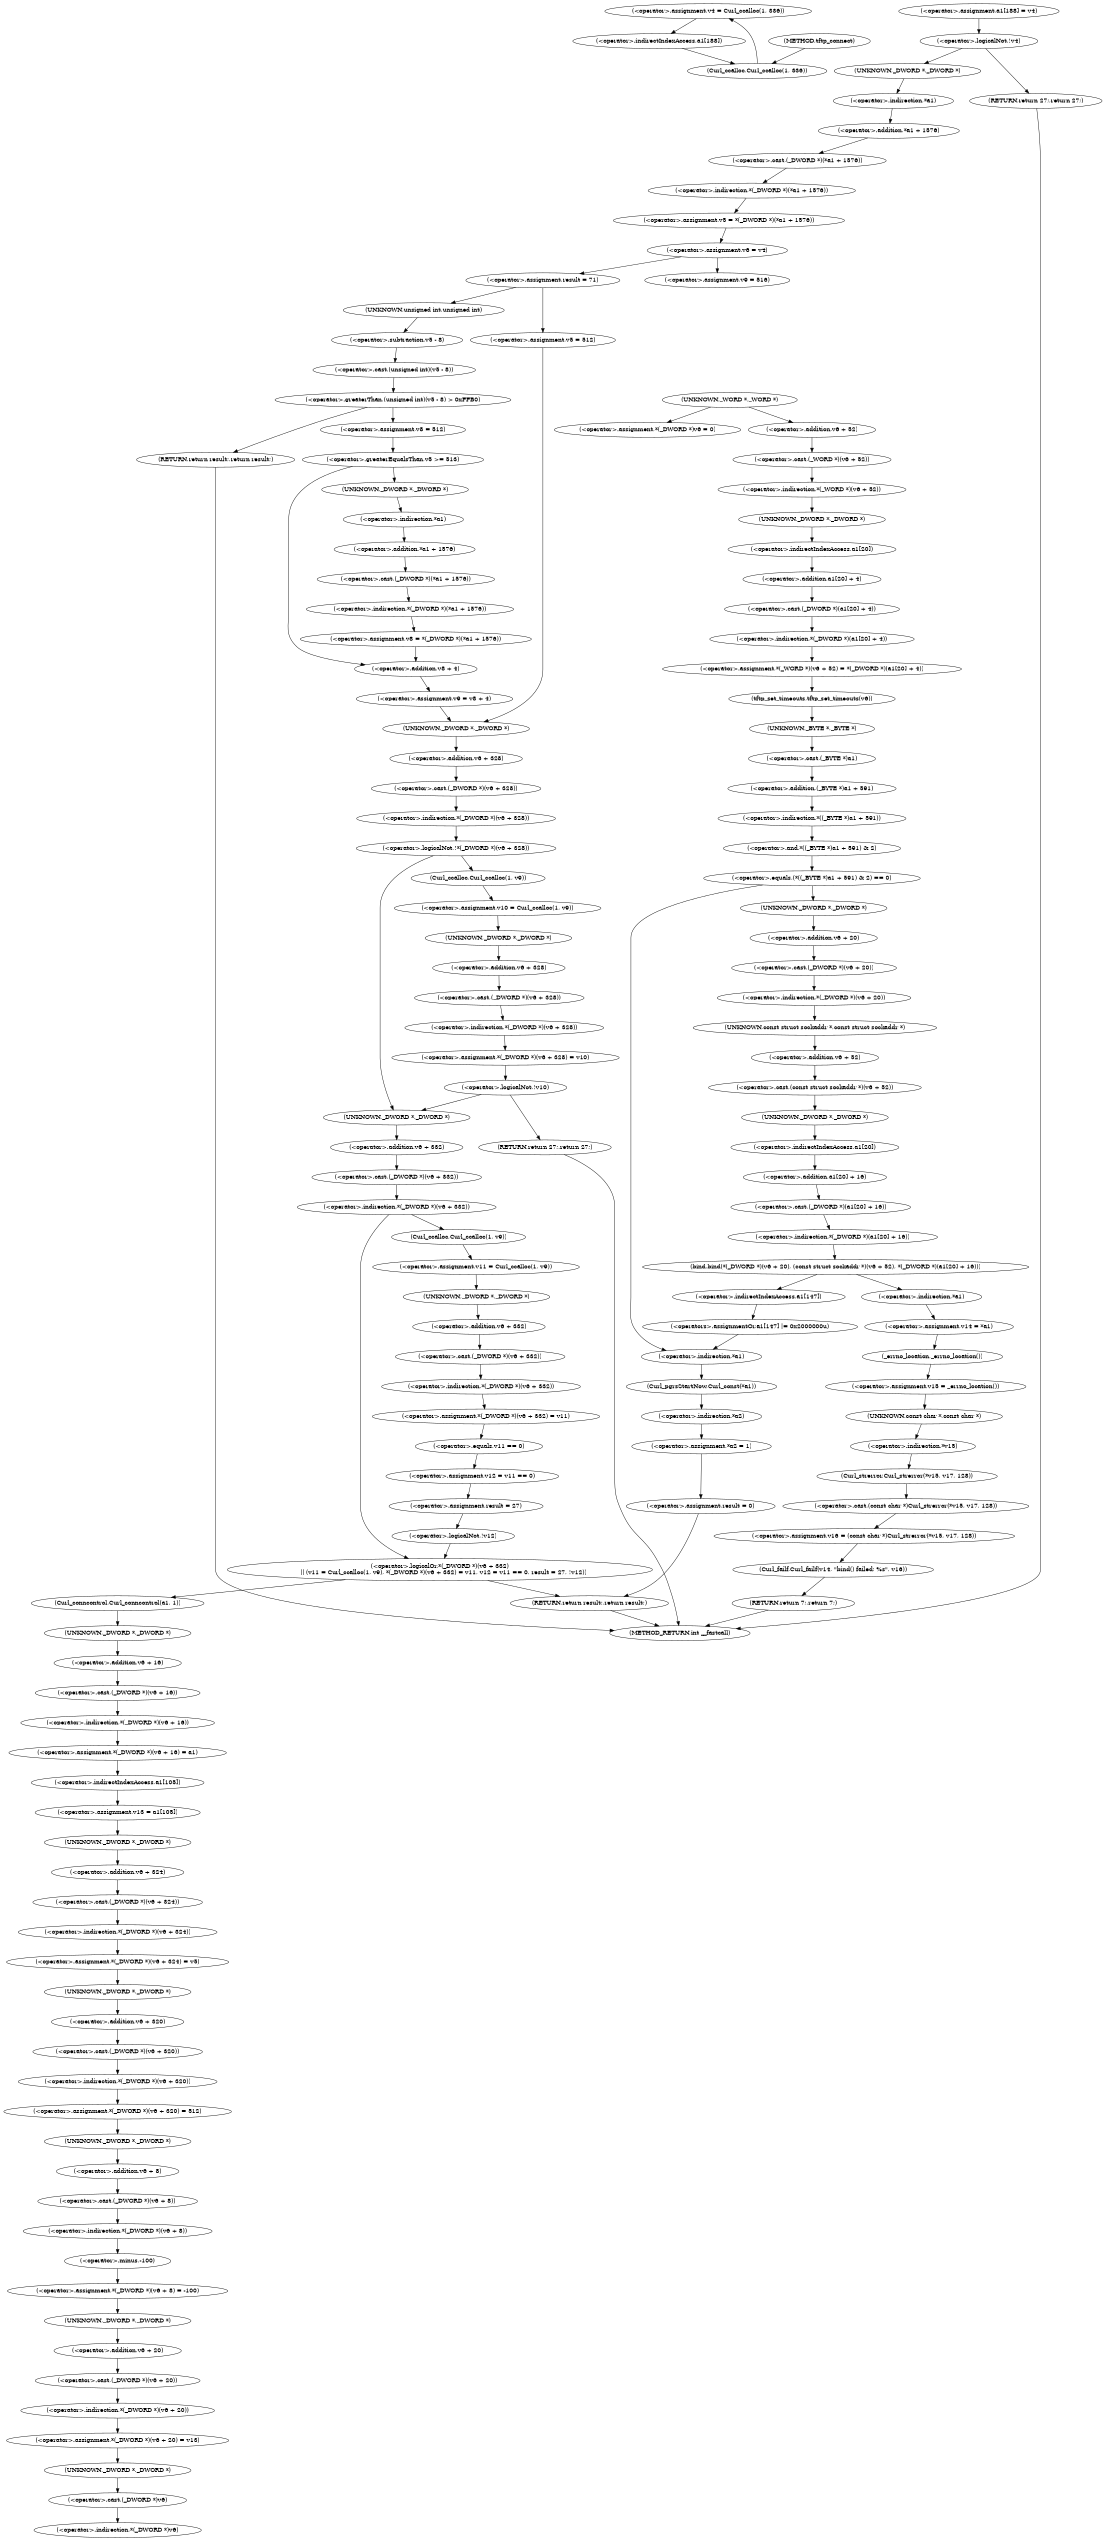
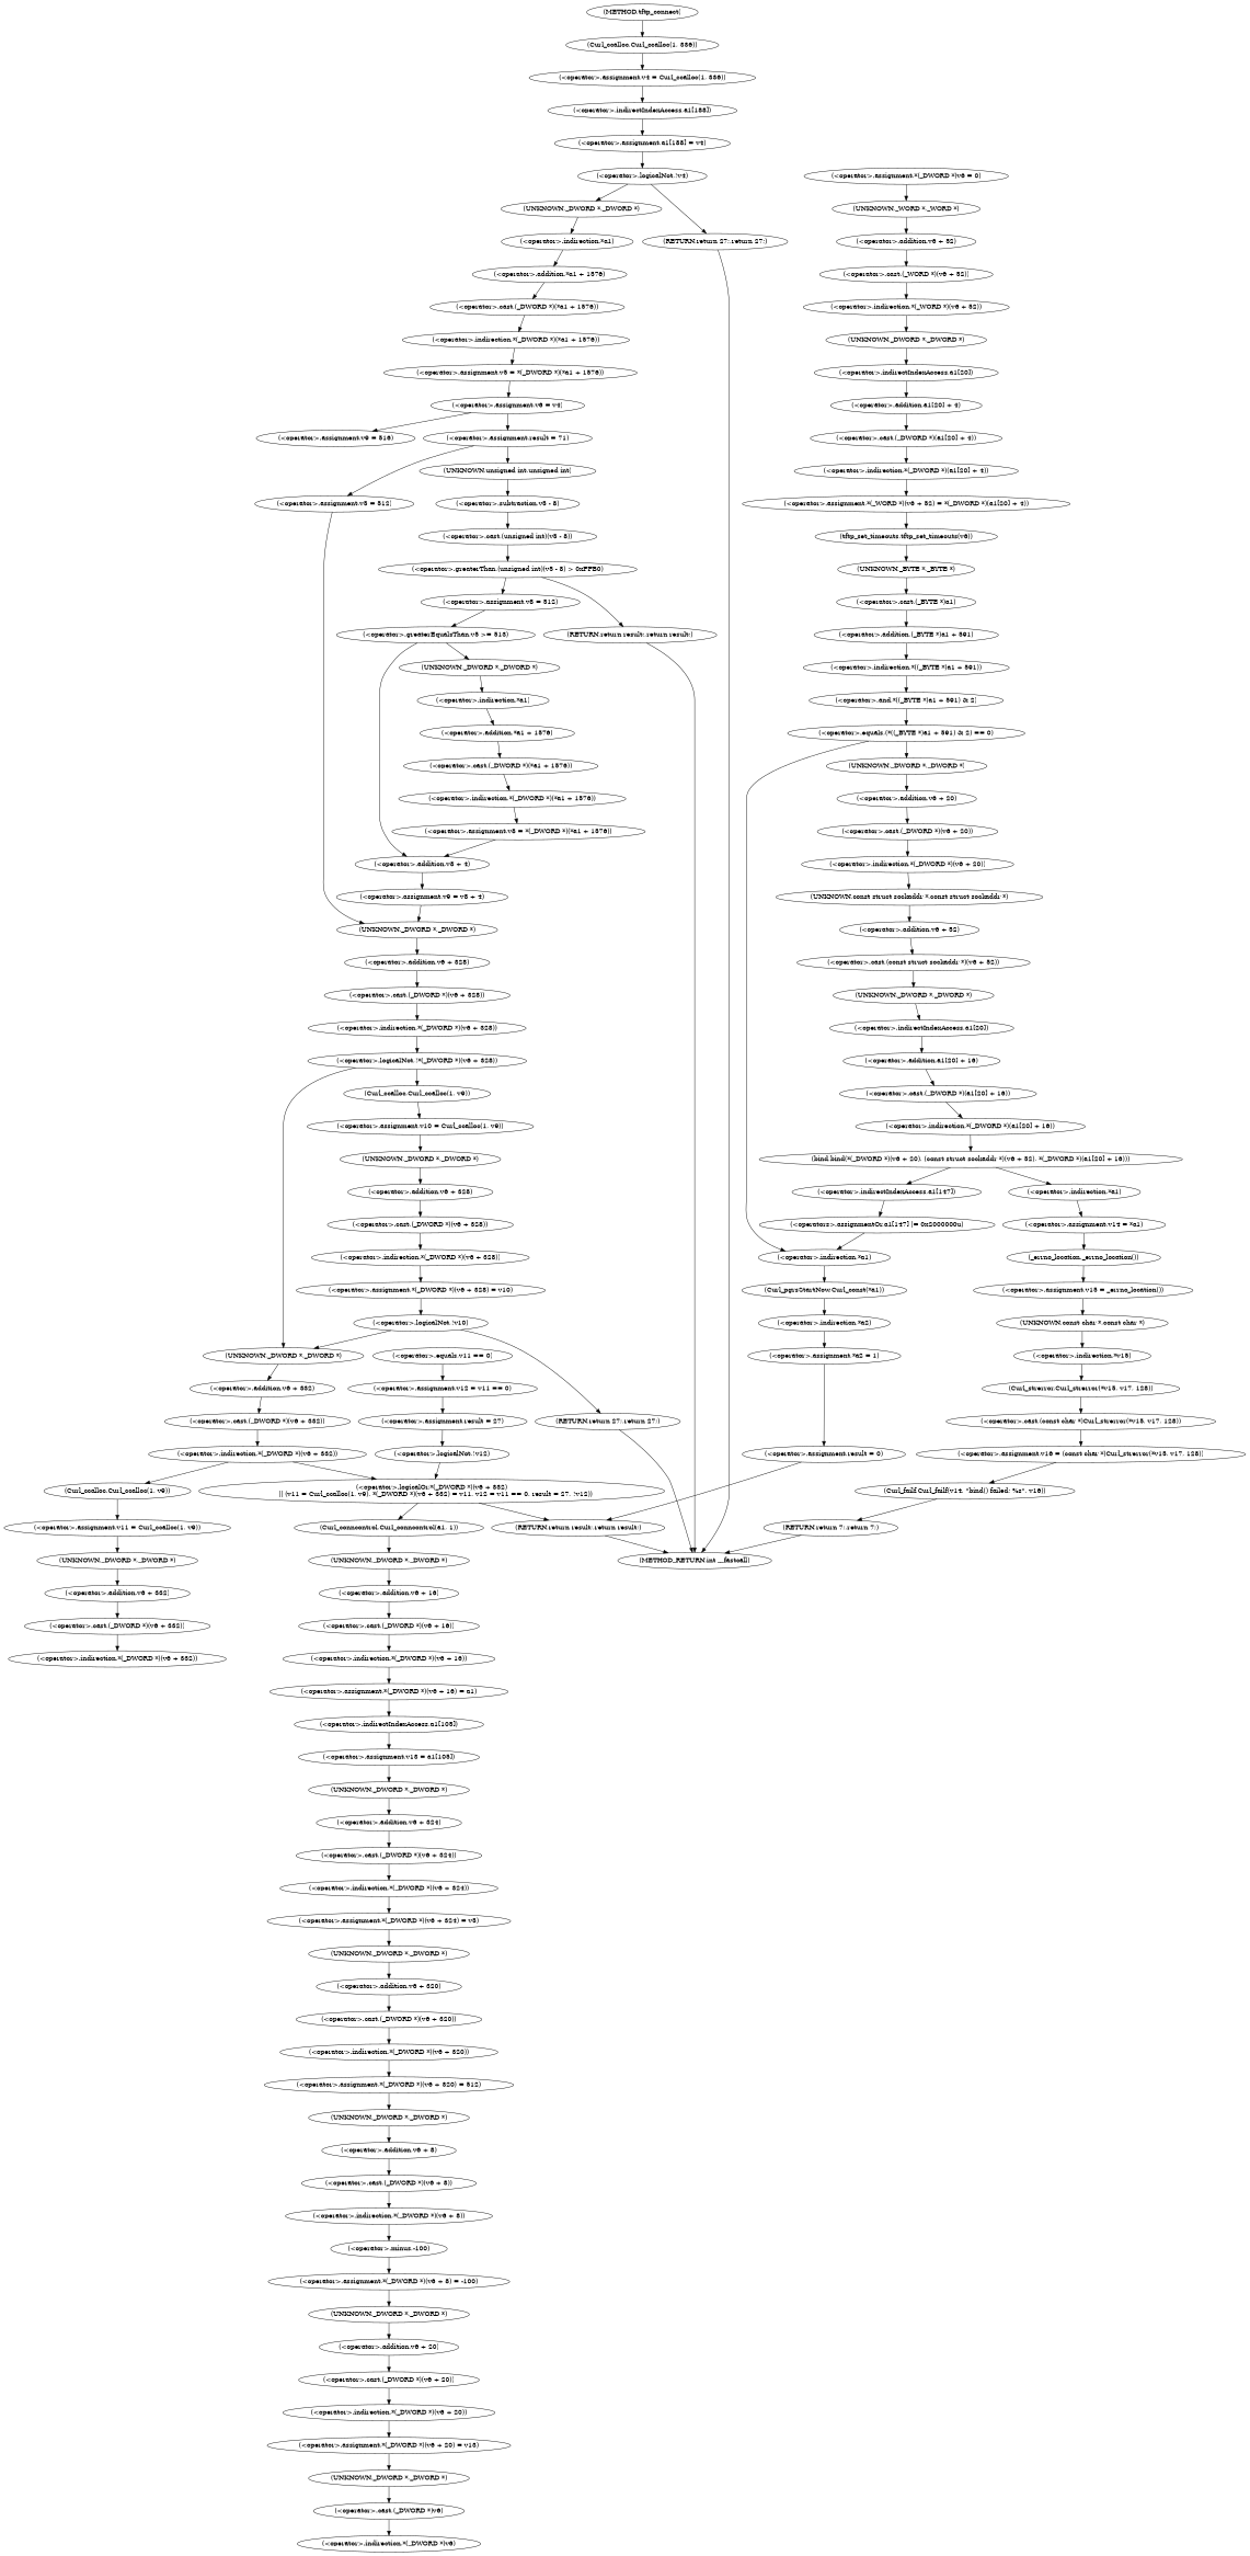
  digraph {
    n1 [label="(<operator>.assignment,v4 = Curl_ccalloc(1, 336))"]
    n2 [label="(<operator>.indirectIndexAccess,a1[188])"]
    n3 [label="(<operator>.assignment,a1[188] = v4)"]
    n4 [label="(Curl_ccalloc,Curl_ccalloc(1, 336))"]
    n5 [label="(<operator>.logicalNot,!v4)"]
    n6 [label="(RETURN,return 27;,return 27;)"]
    n7 [label="(UNKNOWN,_DWORD *,_DWORD *)"]
    n8 [label="(METHOD_RETURN,int __fastcall)"]
    n9 [label="(<operator>.indirection,*a1)"]
    n10 [label="(<operator>.assignment,v5 = *(_DWORD *)(*a1 + 1576))"]
    n11 [label="(<operator>.assignment,v6 = v4)"]
    n12 [label="(<operator>.assignment,result = 71)"]
    n13 [label="(<operator>.assignment,v9 = 516)"]
    n14 [label="(<operator>.indirection,*(_DWORD *)(*a1 + 1576))"]
    n15 [label="(<operator>.cast,(_DWORD *)(*a1 + 1576))"]
    n16 [label="(<operator>.addition,*a1 + 1576)"]
    n17 [label="(UNKNOWN,unsigned int,unsigned int)"]
    n18 [label="(<operator>.assignment,v5 = 512)"]
    n19 [label="(<operator>.subtraction,v5 - 8)"]
    n20 [label="(<operator>.greaterThan,(unsigned int)(v5 - 8) > 0xFFB0)"]
    n21 [label="(RETURN,return result;,return result;)"]
    n22 [label="(<operator>.assignment,v8 = 512)"]
    n23 [label="(<operator>.greaterEqualsThan,v5 >= 513)"]
    n24 [label="(<operator>.cast,(unsigned int)(v5 - 8))"]
    n25 [label="(UNKNOWN,_DWORD *,_DWORD *)"]
    n26 [label="(<operator>.addition,v8 + 4)"]
    n27 [label="(<operator>.indirection,*a1)"]
    n28 [label="(<operator>.assignment,v9 = v8 + 4)"]
    n29 [label="(<operator>.assignment,v8 = *(_DWORD *)(*a1 + 1576))"]
    n30 [label="(<operator>.indirection,*(_DWORD *)(*a1 + 1576))"]
    n31 [label="(<operator>.cast,(_DWORD *)(*a1 + 1576))"]
    n32 [label="(<operator>.addition,*a1 + 1576)"]
    n33 [label="(UNKNOWN,_DWORD *,_DWORD *)"]
    n34 [label="(<operator>.addition,v6 + 328)"]
    n35 [label="(<operator>.logicalNot,!*(_DWORD *)(v6 + 328))"]
    n36 [label="(Curl_ccalloc,Curl_ccalloc(1, v9))"]
    n37 [label="(UNKNOWN,_DWORD *,_DWORD *)"]
    n38 [label="(<operator>.assignment,v10 = Curl_ccalloc(1, v9))"]
    n39 [label="(<operator>.addition,v6 + 332)"]
    n40 [label="(<operator>.indirection,*(_DWORD *)(v6 + 328))"]
    n41 [label="(<operator>.cast,(_DWORD *)(v6 + 328))"]
    n42 [label="(UNKNOWN,_DWORD *,_DWORD *)"]
    n43 [label="(<operator>.addition,v6 + 328)"]
    n44 [label="(<operator>.assignment,*(_DWORD *)(v6 + 328) = v10)"]
    n45 [label="(<operator>.logicalNot,!v10)"]
    n46 [label="(RETURN,return 27;,return 27;)"]
    n47 [label="(<operator>.indirection,*(_DWORD *)(v6 + 328))"]
    n48 [label="(<operator>.cast,(_DWORD *)(v6 + 328))"]
    n49 [label="(<operator>.logicalOr,*(_DWORD *)(v6 + 332)\n    || (v11 = Curl_ccalloc(1, v9), *(_DWORD *)(v6 + 332) = v11, v12 = v11 == 0, result = 27, !v12))"]
    n50 [label="(Curl_conncontrol,Curl_conncontrol(a1, 1))"]
    n51 [label="(RETURN,return result;,return result;)"]
    n52 [label="(UNKNOWN,_DWORD *,_DWORD *)"]
    n53 [label="(<operator>.indirection,*(_DWORD *)(v6 + 332))"]
    n54 [label="(Curl_ccalloc,Curl_ccalloc(1, v9))"]
    n55 [label="(<operator>.assignment,v11 = Curl_ccalloc(1, v9))"]
    n56 [label="(<operator>.cast,(_DWORD *)(v6 + 332))"]
    n57 [label="(UNKNOWN,_DWORD *,_DWORD *)"]
    n58 [label="(<operator>.addition,v6 + 332)"]
-   n59 [label="(<operator>.assignment,*(_DWORD *)(v6 + 332) = v11)"]
    n60 [label="(<operator>.equals,v11 == 0)"]
    n61 [label="(<operator>.assignment,v12 = v11 == 0)"]
    n62 [label="(<operator>.indirection,*(_DWORD *)(v6 + 332))"]
    n63 [label="(<operator>.cast,(_DWORD *)(v6 + 332))"]
    n64 [label="(<operator>.assignment,result = 27)"]
    n65 [label="(<operator>.logicalNot,!v12)"]
    n66 [label="(<operator>.addition,v6 + 16)"]
    n67 [label="(<operator>.assignment,*(_DWORD *)(v6 + 16) = a1)"]
    n68 [label="(<operator>.indirectIndexAccess,a1[105])"]
    n69 [label="(<operator>.assignment,v13 = a1[105])"]
    n70 [label="(<operator>.indirection,*(_DWORD *)(v6 + 16))"]
    n71 [label="(<operator>.cast,(_DWORD *)(v6 + 16))"]
    n72 [label="(UNKNOWN,_DWORD *,_DWORD *)"]
    n73 [label="(<operator>.addition,v6 + 324)"]
    n74 [label="(<operator>.assignment,*(_DWORD *)(v6 + 324) = v5)"]
    n75 [label="(UNKNOWN,_DWORD *,_DWORD *)"]
    n76 [label="(<operator>.addition,v6 + 320)"]
    n77 [label="(<operator>.indirection,*(_DWORD *)(v6 + 324))"]
    n78 [label="(<operator>.cast,(_DWORD *)(v6 + 324))"]
    n79 [label="(<operator>.assignment,*(_DWORD *)(v6 + 320) = 512)"]
    n80 [label="(UNKNOWN,_DWORD *,_DWORD *)"]
    n81 [label="(<operator>.addition,v6 + 8)"]
    n82 [label="(<operator>.indirection,*(_DWORD *)(v6 + 320))"]
    n83 [label="(<operator>.cast,(_DWORD *)(v6 + 320))"]
    n84 [label="(<operator>.assignment,*(_DWORD *)(v6 + 8) = -100)"]
    n85 [label="(UNKNOWN,_DWORD *,_DWORD *)"]
    n86 [label="(<operator>.addition,v6 + 20)"]
    n87 [label="(<operator>.indirection,*(_DWORD *)(v6 + 8))"]
    n88 [label="(<operator>.minus,-100)"]
    n89 [label="(<operator>.cast,(_DWORD *)(v6 + 8))"]
    n90 [label="(<operator>.assignment,*(_DWORD *)(v6 + 20) = v13)"]
    n91 [label="(UNKNOWN,_DWORD *,_DWORD *)"]
    n92 [label="(<operator>.cast,(_DWORD *)v6)"]
    n93 [label="(<operator>.indirection,*(_DWORD *)(v6 + 20))"]
    n94 [label="(<operator>.cast,(_DWORD *)(v6 + 20))"]
    n95 [label="(<operator>.assignment,*(_DWORD *)v6 = 0)"]
    n96 [label="(UNKNOWN,_WORD *,_WORD *)"]
    n97 [label="(<operator>.addition,v6 + 52)"]
    n98 [label="(<operator>.indirection,*(_DWORD *)v6)"]
    n99 [label="(<operator>.assignment,*(_WORD *)(v6 + 52) = *(_DWORD *)(a1[20] + 4))"]
    n100 [label="(tftp_set_timeouts,tftp_set_timeouts(v6))"]
    n101 [label="(UNKNOWN,_BYTE *,_BYTE *)"]
    n102 [label="(<operator>.indirection,*(_WORD *)(v6 + 52))"]
    n103 [label="(UNKNOWN,_DWORD *,_DWORD *)"]
    n104 [label="(<operator>.indirectIndexAccess,a1[20])"]
    n105 [label="(<operator>.cast,(_WORD *)(v6 + 52))"]
    n106 [label="(<operator>.indirection,*(_DWORD *)(a1[20] + 4))"]
    n107 [label="(<operator>.cast,(_DWORD *)(a1[20] + 4))"]
    n108 [label="(<operator>.addition,a1[20] + 4)"]
    n109 [label="(<operator>.cast,(_BYTE *)a1)"]
    n110 [label="(<operator>.equals,(*((_BYTE *)a1 + 591) & 2) == 0)"]
    n111 [label="(UNKNOWN,_DWORD *,_DWORD *)"]
    n112 [label="(<operator>.indirection,*a1)"]
    n113 [label="(<operator>.addition,v6 + 20)"]
    n114 [label="(Curl_pgrsStartNow,Curl_const(*a1))"]
    n115 [label="(<operator>.and,*((_BYTE *)a1 + 591) & 2)"]
    n116 [label="(<operator>.indirection,*((_BYTE *)a1 + 591))"]
    n117 [label="(<operator>.addition,(_BYTE *)a1 + 591)"]
    n118 [label="(bind,bind(*(_DWORD *)(v6 + 20), (const struct sockaddr *)(v6 + 52), *(_DWORD *)(a1[20] + 16)))"]
    n119 [label="(<operator>.indirection,*a1)"]
    n120 [label="(<operator>.indirectIndexAccess,a1[147])"]
    n121 [label="(<operator>.assignment,v14 = *a1)"]
    n122 [label="(<operators>.assignmentOr,a1[147] |= 0x2000000u)"]
    n123 [label="(<operator>.indirection,*(_DWORD *)(v6 + 20))"]
    n124 [label="(UNKNOWN,const struct sockaddr *,const struct sockaddr *)"]
    n125 [label="(<operator>.addition,v6 + 52)"]
    n126 [label="(<operator>.cast,(_DWORD *)(v6 + 20))"]
    n127 [label="(<operator>.cast,(const struct sockaddr *)(v6 + 52))"]
    n128 [label="(UNKNOWN,_DWORD *,_DWORD *)"]
    n129 [label="(<operator>.indirectIndexAccess,a1[20])"]
    n130 [label="(<operator>.indirection,*(_DWORD *)(a1[20] + 16))"]
    n131 [label="(<operator>.cast,(_DWORD *)(a1[20] + 16))"]
    n132 [label="(<operator>.addition,a1[20] + 16)"]
    n133 [label="(_errno_location,_errno_location())"]
    n134 [label="(<operator>.assignment,v15 = _errno_location())"]
    n135 [label="(UNKNOWN,const char *,const char *)"]
    n136 [label="(<operator>.indirection,*v15)"]
    n137 [label="(<operator>.assignment,v16 = (const char *)Curl_strerror(*v15, v17, 128))"]
    n138 [label="(Curl_failf,Curl_failf(v14, \"bind() failed; %s\", v16))"]
    n139 [label="(RETURN,return 7;,return 7;)"]
    n140 [label="(<operator>.cast,(const char *)Curl_strerror(*v15, v17, 128))"]
    n141 [label="(Curl_strerror,Curl_strerror(*v15, v17, 128))"]
    n142 [label="(<operator>.indirection,*a2)"]
    n143 [label="(<operator>.assignment,*a2 = 1)"]
    n144 [label="(<operator>.assignment,result = 0)"]
    n145 [label="(METHOD,tftp_connect)"]
    n1 -> n2
-   n2 -> n4
+   n2 -> n3
    n3 -> n5
    n4 -> n1
    n5 -> n6
    n5 -> n7
    n6 -> n8
    n7 -> n9
    n9 -> n16
    n10 -> n11
    n11 -> n12
    n11 -> n13
    n12 -> n17
    n12 -> n18
    n14 -> n10
    n15 -> n14
    n16 -> n15
    n17 -> n19
    n18 -> n33
    n19 -> n24
    n20 -> n21
    n20 -> n22
    n21 -> n8
    n22 -> n23
    n23 -> n25
    n23 -> n26
    n24 -> n20
    n25 -> n27
    n26 -> n28
    n27 -> n32
    n28 -> n33
    n29 -> n26
    n30 -> n29
    n31 -> n30
    n32 -> n31
    n33 -> n34
    n34 -> n41
    n35 -> n36
    n35 -> n37
    n36 -> n38
    n37 -> n39
    n38 -> n42
    n39 -> n56
    n40 -> n35
    n41 -> n40
    n42 -> n43
    n43 -> n48
    n44 -> n45
    n45 -> n37
    n45 -> n46
    n46 -> n8
    n47 -> n44
    n48 -> n47
    n49 -> n50
    n49 -> n51
    n50 -> n52
    n51 -> n8
    n52 -> n66
    n53 -> n49
    n53 -> n54
    n54 -> n55
    n55 -> n57
    n56 -> n53
    n57 -> n58
    n58 -> n63
-   n59 -> n60
    n60 -> n61
    n61 -> n64
-   n62 -> n59
    n63 -> n62
    n64 -> n65
    n65 -> n49
    n66 -> n71
    n67 -> n68
    n68 -> n69
    n69 -> n72
    n70 -> n67
    n71 -> n70
    n72 -> n73
    n73 -> n78
    n74 -> n75
    n75 -> n76
    n76 -> n83
    n77 -> n74
    n78 -> n77
    n79 -> n80
    n80 -> n81
    n81 -> n89
    n82 -> n79
    n83 -> n82
    n84 -> n85
    n85 -> n86
    n86 -> n94
    n87 -> n88
    n88 -> n84
    n89 -> n87
    n90 -> n91
    n91 -> n92
    n92 -> n98
    n93 -> n90
    n94 -> n93
-   n96 -> n95
+   n95 -> n96
    n96 -> n97
    n97 -> n105
    n99 -> n100
    n100 -> n101
    n101 -> n109
    n102 -> n103
    n103 -> n104
    n104 -> n108
    n105 -> n102
    n106 -> n99
    n107 -> n106
    n108 -> n107
    n109 -> n117
    n110 -> n111
    n110 -> n112
    n111 -> n113
    n112 -> n114
    n113 -> n126
    n114 -> n142
    n115 -> n110
    n116 -> n115
    n117 -> n116
    n118 -> n119
    n118 -> n120
    n119 -> n121
    n120 -> n122
    n121 -> n133
    n122 -> n112
    n123 -> n124
    n124 -> n125
    n125 -> n127
    n126 -> n123
    n127 -> n128
    n128 -> n129
    n129 -> n132
    n130 -> n118
    n131 -> n130
    n132 -> n131
    n133 -> n134
    n134 -> n135
    n135 -> n136
    n136 -> n141
    n137 -> n138
    n138 -> n139
    n139 -> n8
    n140 -> n137
    n141 -> n140
    n142 -> n143
    n143 -> n144
    n144 -> n51
    n145 -> n4
  }
